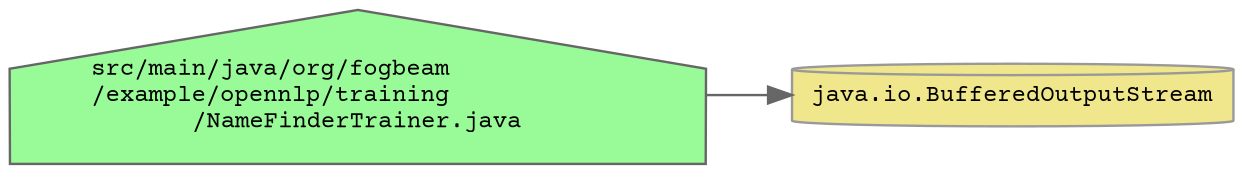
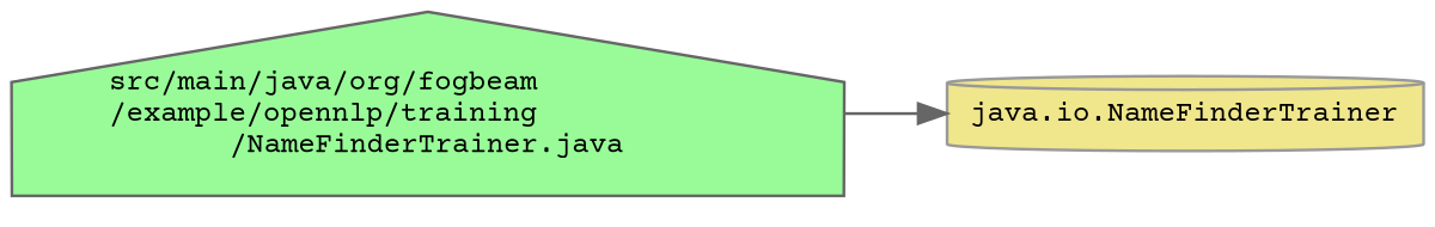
  digraph {
    rankdir=LR
    fontname="Courier Prime"
    node [fontname="Courier Prime" fontsize=10 style=filled]
    n1 [color=gray40 fillcolor=palegreen fontcolor=black height=0.2 label="src/main/java/org/fogbeam\l/example/opennlp/training\l/NameFinderTrainer.java" shape=house width=0.4]
-   n2 [color=grey60 fillcolor=khaki height=0.2 label="java.io.BufferedOutputStream" shape=cylinder width=0.4]
+   n2 [color=grey60 fillcolor=khaki height=0.2 label="java.io.NameFinderTrainer" shape=cylinder width=0.4]
    n1 -> n2 [color=gray40 fontname="Courier Prime" fontsize=10 labelfontname=Helvetica labelfontsize=10 style=solid]
  }
